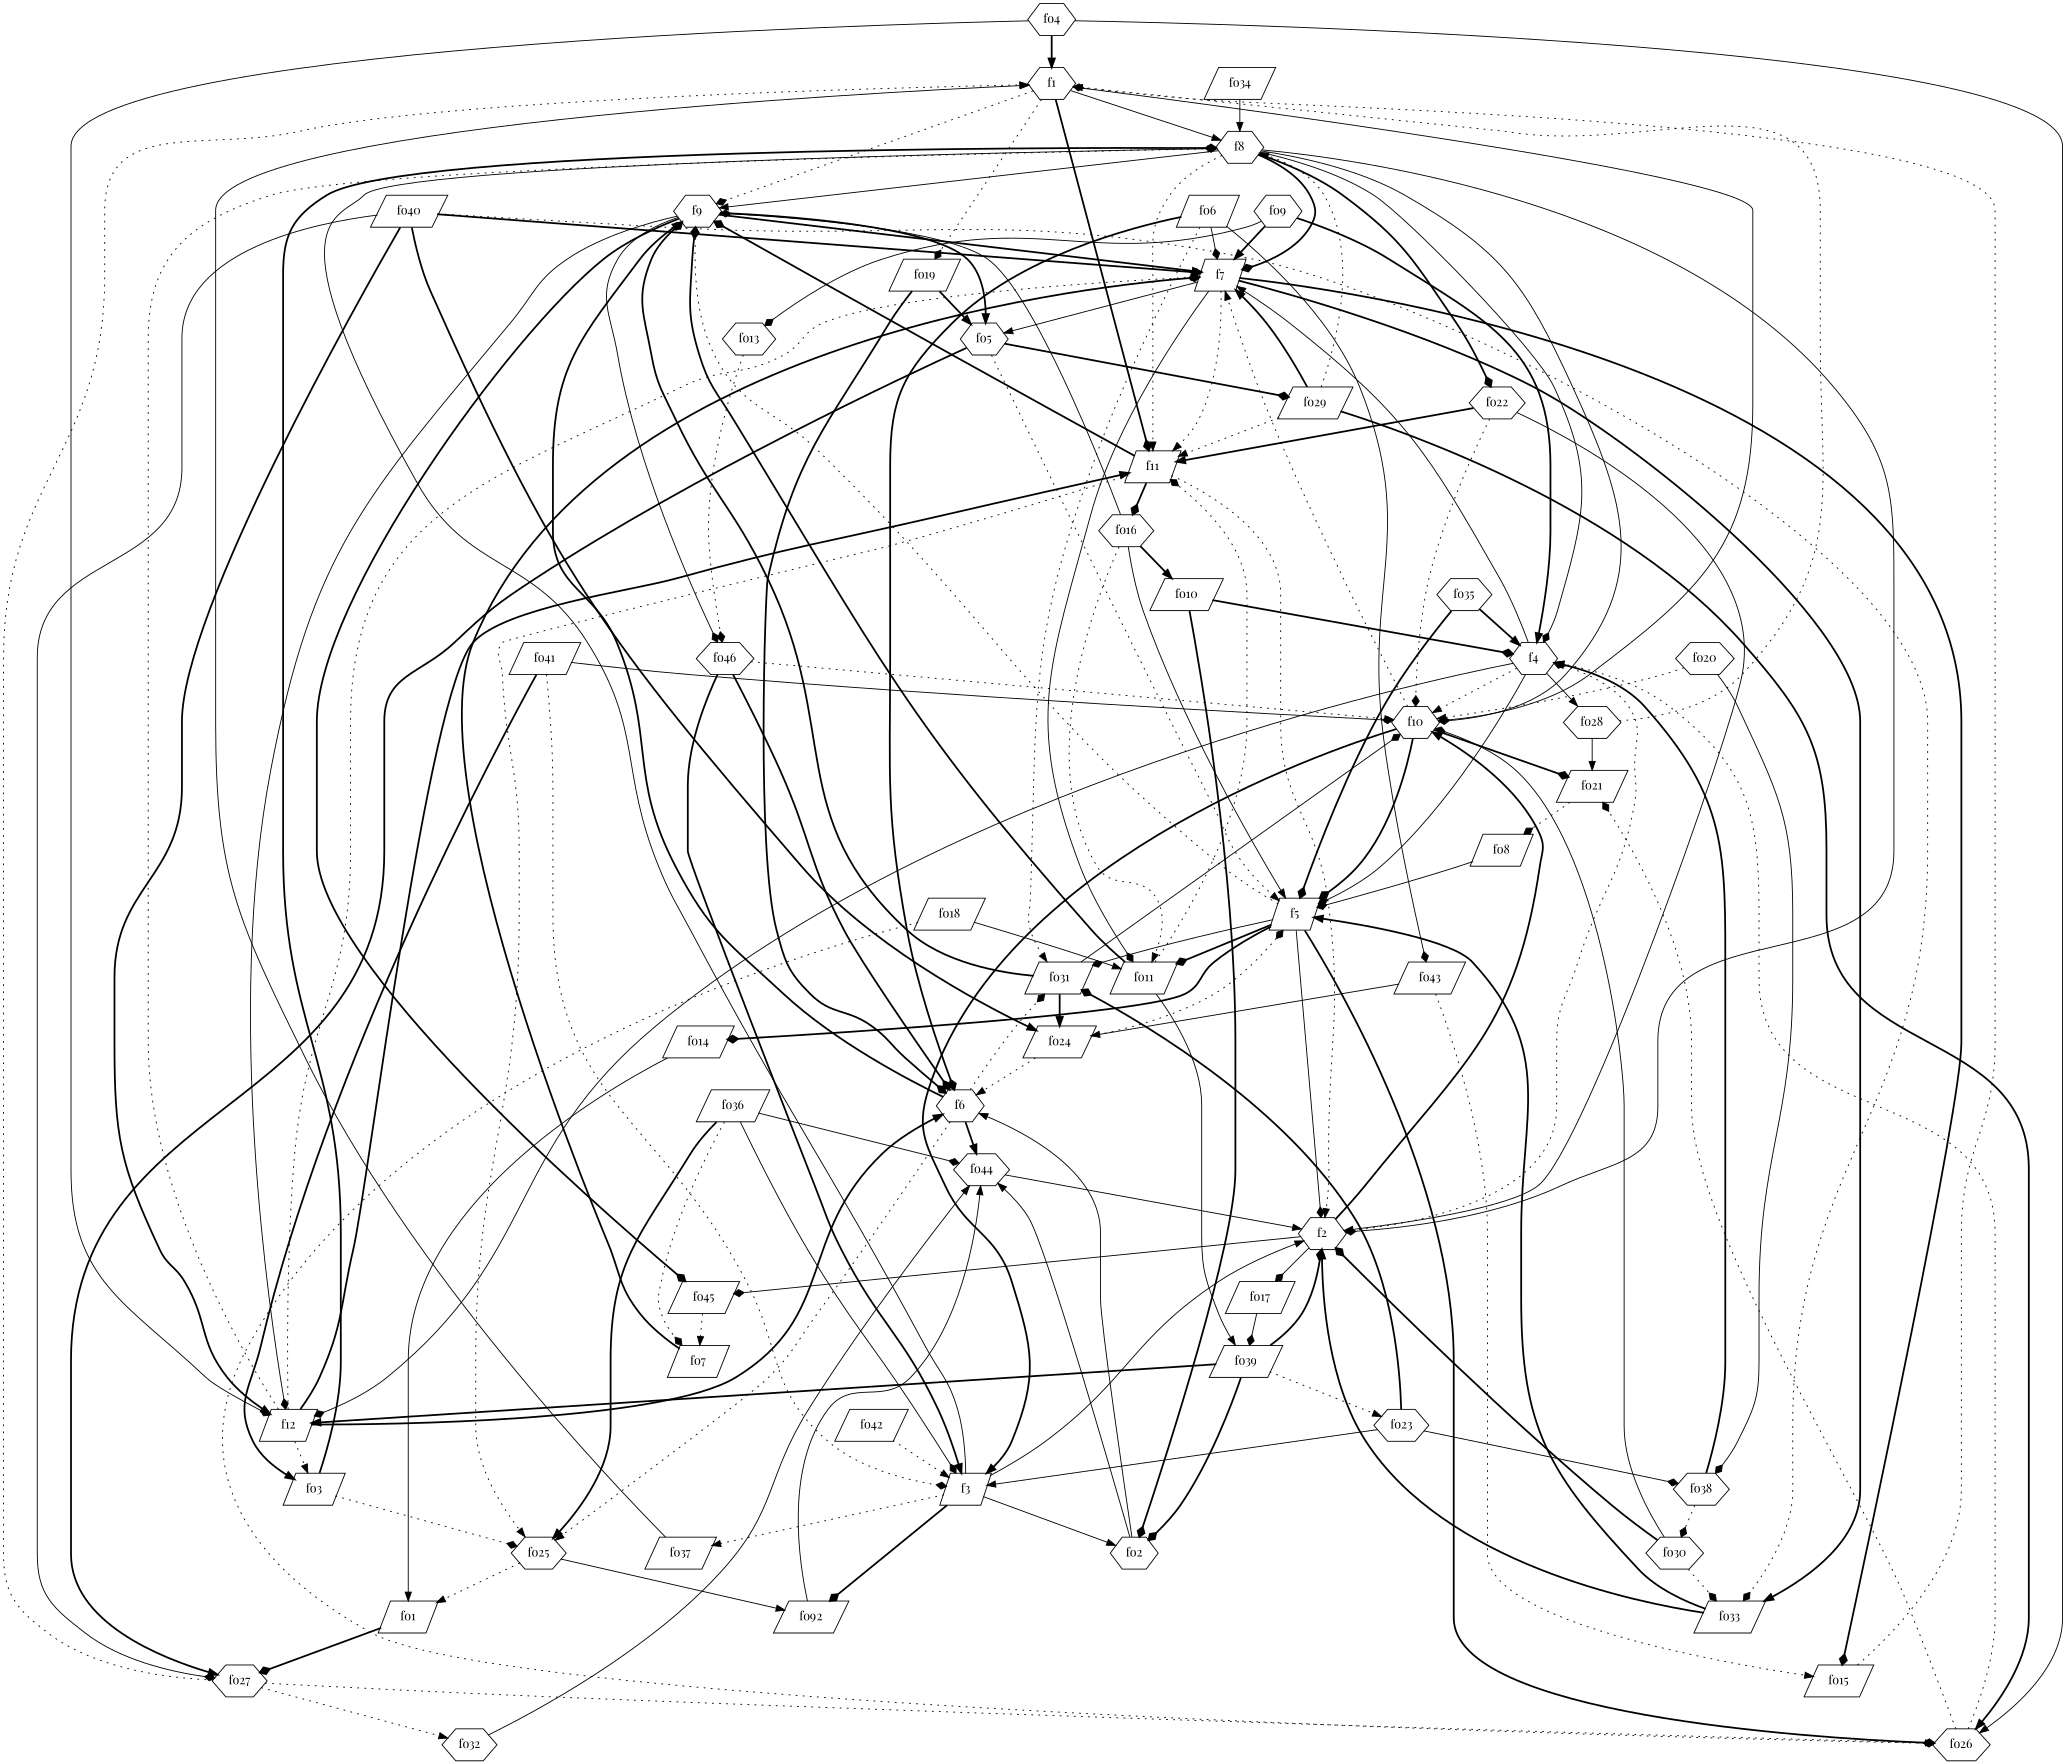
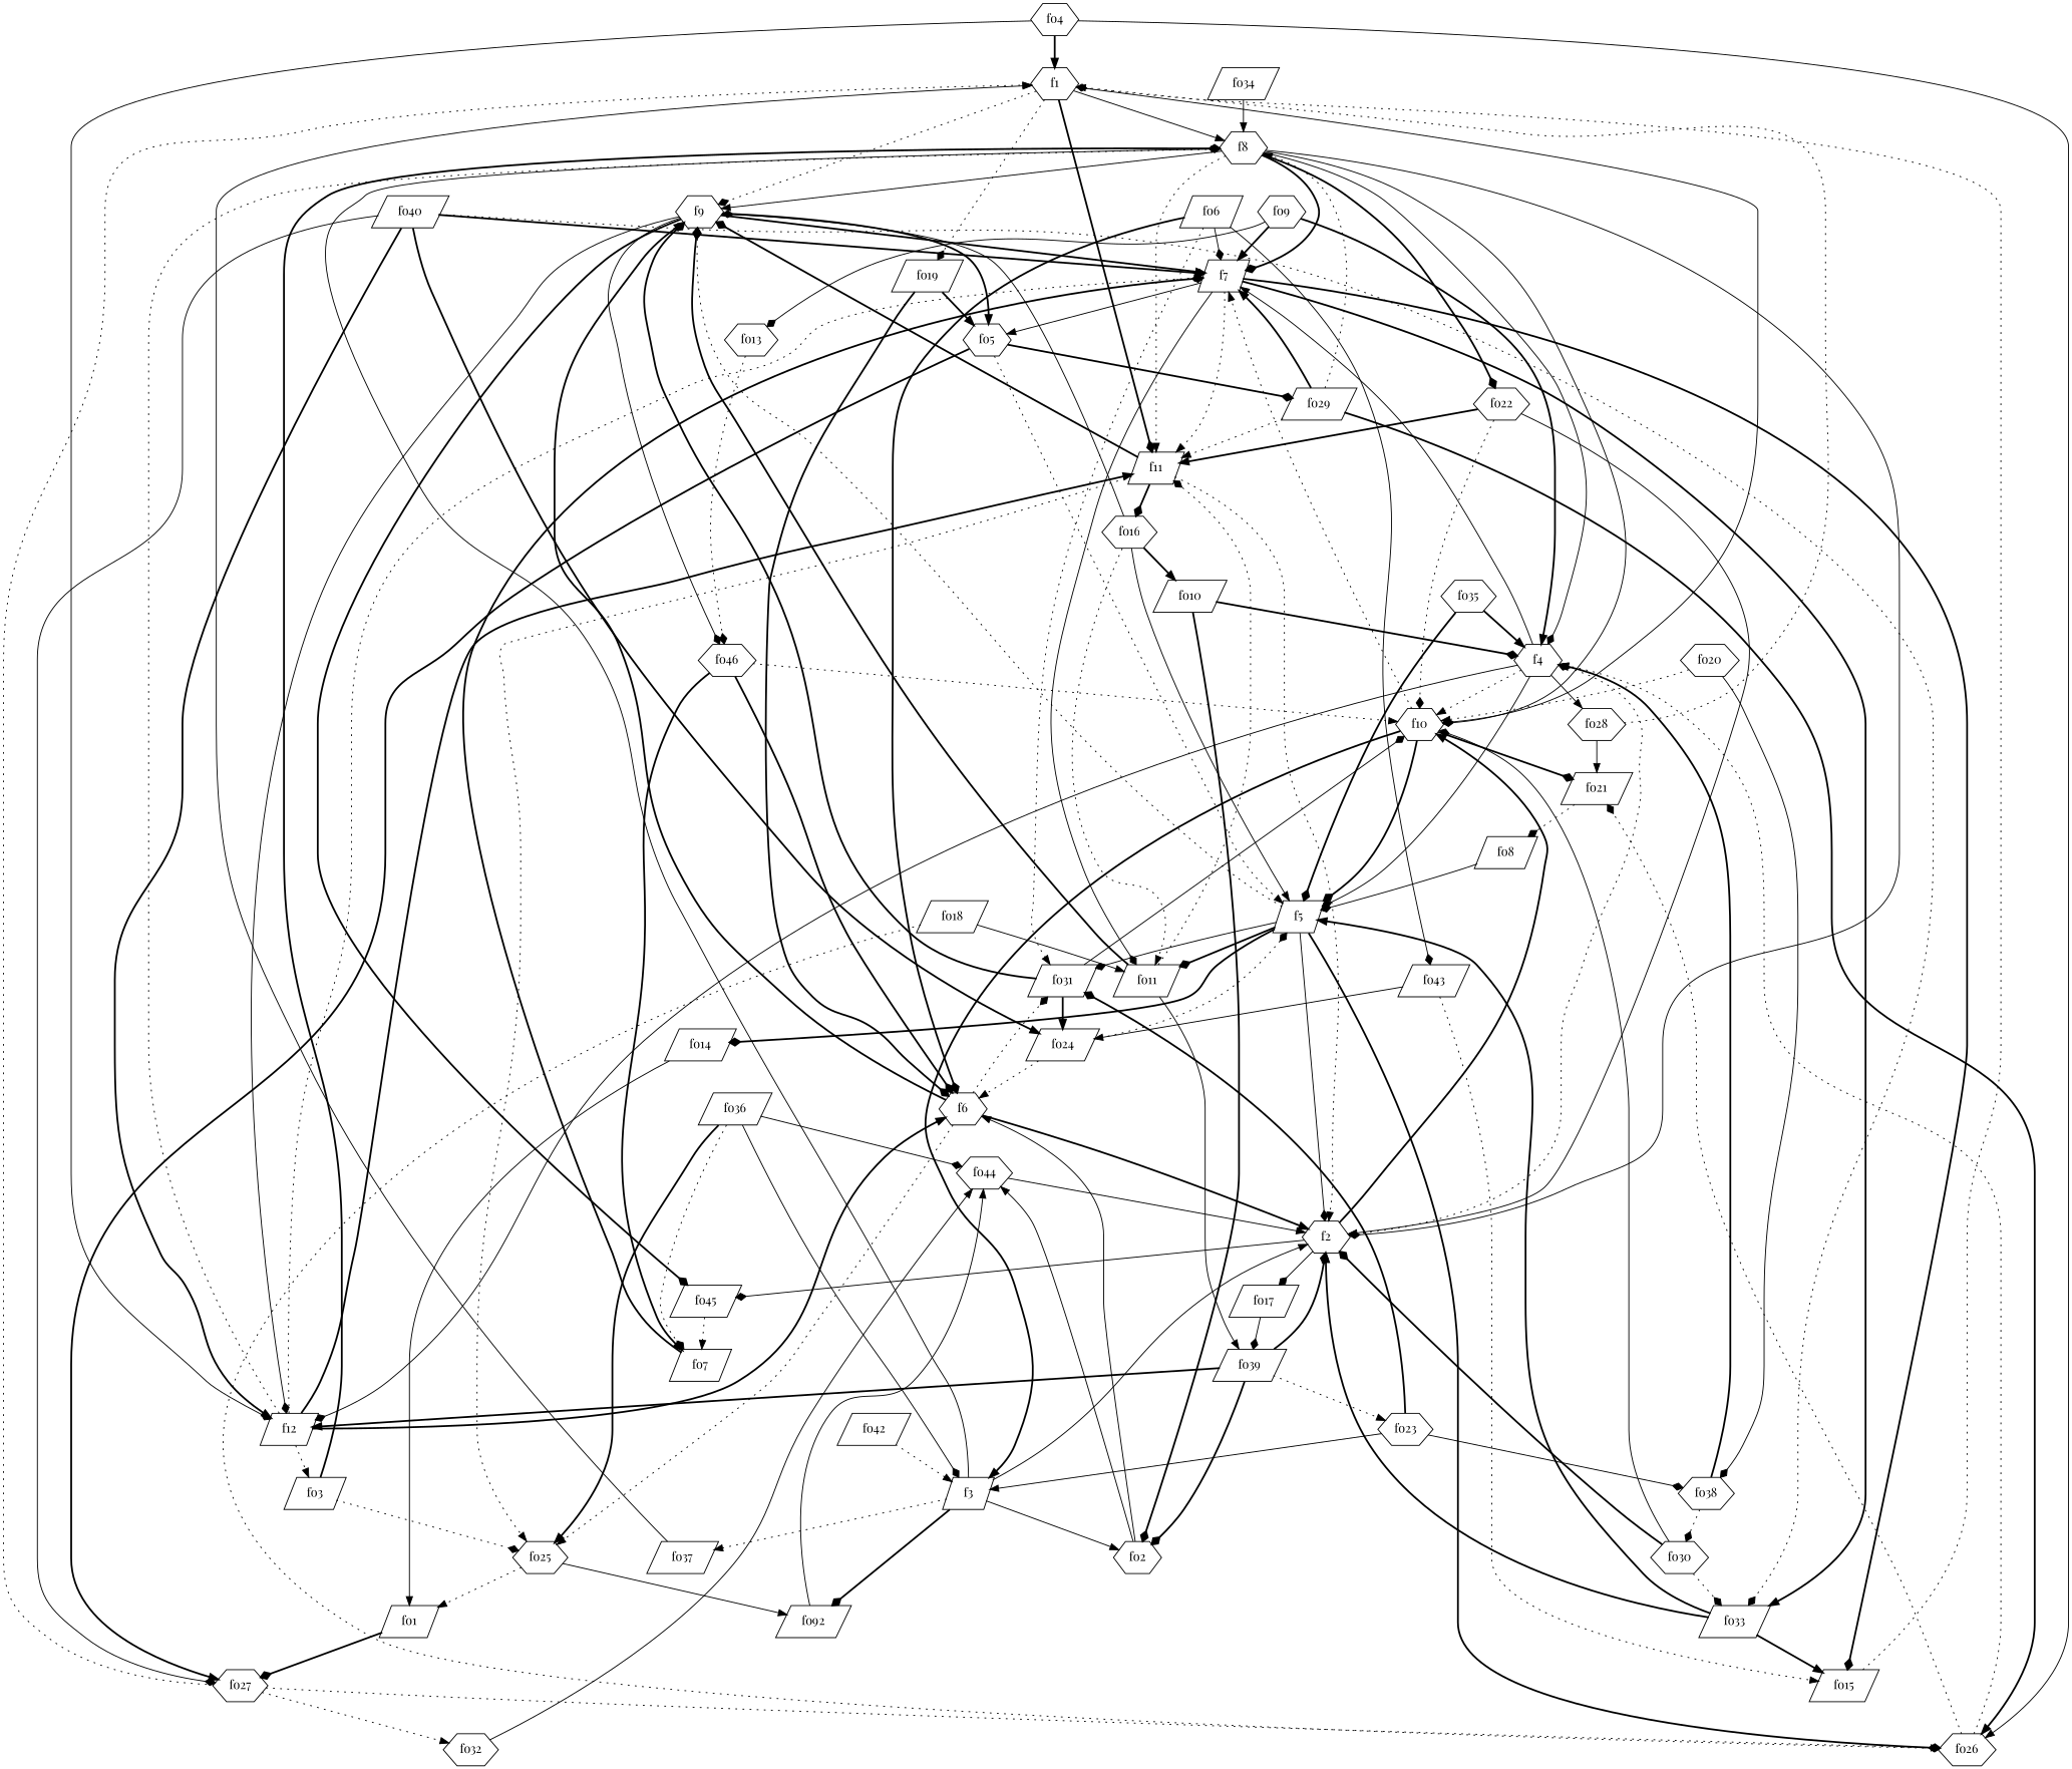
  strict digraph {
    fontname="Playfair Display"
    node [fontname="Playfair Display" shape=parallelogram]
    edge [arrowhead=normal fontname="Playfair Display" style=bold weight=2]
    f1 [shape=hexagon]
    f8 [shape=hexagon]
    f9 [shape=hexagon]
    f10 [shape=hexagon]
    f11
    fo19
    f2 [shape=hexagon]
    f4 [shape=hexagon]
    f7
    fo22 [shape=hexagon]
    fo45
    f12
    fo5 [shape=hexagon]
    fo46 [shape=hexagon]
    f3
    f5
    fo21
    fo25 [shape=hexagon]
    fo16 [shape=hexagon]
    f6 [shape=hexagon]
    fo17
    fo28 [shape=hexagon]
    fo39
    fo7
    fo2 [shape=hexagon]
    n26 [label=fo92]
    fo37
    fo44 [shape=hexagon]
    fo11
    fo14
    fo26 [shape=hexagon]
    fo31
    fo15
    fo33
    fo3
    fo1
    fo24
    fo27 [shape=hexagon]
    fo29
    fo8
    fo10
    fo32 [shape=hexagon]
    fo4 [shape=hexagon]
    fo6
    fo43
    fo9 [shape=hexagon]
    fo13 [shape=hexagon]
    fo23 [shape=hexagon]
    fo18
    fo20 [shape=hexagon]
    fo38 [shape=hexagon]
    fo30 [shape=hexagon]
    fo34
    fo35 [shape=hexagon]
    fo36
    fo40
-   fo41
    fo42
    f1 -> f8 [style=solid]
    f1 -> f9 [arrowhead=diamond style=dotted]
    f1 -> f10 [arrowhead=diamond style=solid]
    f1 -> f11 [arrowhead=diamond]
    f1 -> fo19 [arrowhead=diamond style=dotted]
    f8 -> f9 [style=solid]
    f8 -> f10 [arrowhead=diamond style=solid]
    f8 -> f11 [style=dotted]
    f8 -> f2 [arrowhead=diamond style=solid]
    f8 -> f4 [arrowhead=diamond style=solid]
    f8 -> f7 [arrowhead=diamond]
    f8 -> fo22 [arrowhead=diamond]
    f9 -> f7
    f9 -> fo45 [arrowhead=diamond]
    f9 -> f12 [arrowhead=diamond style=solid]
    f9 -> fo5
    f9 -> fo46 [arrowhead=diamond style=solid]
    f10 -> f7 [style=dotted]
    f10 -> f3
    f10 -> f5 [arrowhead=diamond]
    f10 -> fo21 [arrowhead=diamond]
    f11 -> f9 [arrowhead=diamond]
    f11 -> f2 [style=dotted]
    f11 -> fo25 [style=dotted]
    f11 -> fo16 [arrowhead=diamond]
    fo19 -> fo5
    fo19 -> f6 [arrowhead=diamond]
    f2 -> f10
    f2 -> f4 [arrowhead=diamond style=dotted]
    f2 -> fo45 [arrowhead=diamond style=solid]
    f2 -> fo17 [arrowhead=diamond style=solid]
    f4 -> f10 [style=dotted]
    f4 -> f7 [style=solid]
    f4 -> f12 [arrowhead=diamond style=solid]
    f4 -> f5 [arrowhead=diamond style=solid]
    f4 -> fo28 [style=solid]
    f7 -> f11 [style=dotted]
    f7 -> fo5 [style=solid]
    f7 -> fo11 [arrowhead=diamond style=solid]
    f7 -> fo15 [arrowhead=diamond]
    f7 -> fo33
    fo22 -> f10 [arrowhead=diamond style=dotted]
    fo22 -> f11
    fo22 -> f2 [style=solid]
    fo45 -> fo7 [style=dotted]
    f12 -> f8 [style=dotted]
    f12 -> f11
    f12 -> f7 [style=dotted]
    f12 -> f6
    f12 -> fo3 [style=dotted]
    fo5 -> f5 [style=dotted]
    fo5 -> fo27
    fo5 -> fo29 [arrowhead=diamond]
    fo46 -> f10 [style=dotted]
    fo46 -> f6 [arrowhead=diamond]
-   fo46 -> f3
+   fo46 -> fo7
    f3 -> f8 [arrowhead=diamond style=solid]
    f3 -> f2 [style=solid]
    f3 -> fo2 [style=solid]
    f3 -> n26 [arrowhead=diamond]
    f3 -> fo37 [style=dotted]
    f5 -> f9 [arrowhead=diamond style=dotted]
    f5 -> f2 [arrowhead=diamond style=solid]
    f5 -> fo11 [arrowhead=diamond]
    f5 -> fo14 [arrowhead=diamond]
    f5 -> fo26 [arrowhead=diamond]
    f5 -> fo31 [arrowhead=diamond style=solid]
    fo21 -> fo8 [arrowhead=diamond style=dotted]
    fo25 -> n26 [style=solid]
    fo25 -> fo1 [style=dotted]
    fo16 -> f9 [arrowhead=diamond style=solid]
    fo16 -> f5 [style=solid]
    fo16 -> fo11 [style=dotted]
    fo16 -> fo10
    f6 -> f9
-   f6 -> fo44
+   f6 -> f2
    f6 -> fo25 [style=dotted]
    f6 -> fo31 [arrowhead=diamond style=dotted]
    fo17 -> fo39 [arrowhead=diamond style=solid]
    fo28 -> f1 [style=dotted]
    fo28 -> fo21 [style=solid]
    fo39 -> f2 [arrowhead=diamond]
    fo39 -> f12
    fo39 -> fo2 [arrowhead=diamond]
    fo39 -> fo23 [style=dotted]
    fo7 -> f7 [arrowhead=diamond]
    fo2 -> f6 [style=solid]
    fo2 -> fo44 [style=solid]
    n26 -> fo44 [style=solid]
    fo37 -> f1 [style=solid]
    fo44 -> f2 [style=solid]
    fo11 -> f9 [arrowhead=diamond]
    fo11 -> f11 [arrowhead=diamond style=dotted]
    fo11 -> fo39 [style=solid]
    fo14 -> fo1 [style=solid]
    fo26 -> f4 [style=dotted]
    fo26 -> fo21 [arrowhead=diamond style=dotted]
    fo31 -> f9 [arrowhead=diamond]
    fo31 -> f10 [arrowhead=diamond style=solid]
    fo31 -> fo24
    fo15 -> f1 [arrowhead=diamond style=dotted]
    fo33 -> f2
    fo33 -> f5
+   fo33 -> fo15
    fo3 -> f8 [arrowhead=diamond]
    fo3 -> fo25 [arrowhead=diamond style=dotted]
    fo1 -> fo27 [arrowhead=diamond]
    fo24 -> f5 [arrowhead=diamond style=dotted]
    fo24 -> f6 [style=dotted]
    fo27 -> f1 [style=dotted]
    fo27 -> fo26 [style=dotted]
    fo27 -> fo32 [style=dotted]
    fo29 -> f8 [style=dotted]
    fo29 -> f11 [style=dotted]
    fo29 -> f7
    fo29 -> fo26
    fo8 -> f5 [arrowhead=diamond style=solid]
    fo10 -> f4 [arrowhead=diamond]
    fo10 -> fo2 [arrowhead=diamond]
    fo32 -> fo44 [style=solid]
    fo4 -> f1
    fo4 -> f12 [arrowhead=diamond style=solid]
    fo4 -> fo26 [style=solid]
    fo6 -> f7 [arrowhead=diamond style=solid]
    fo6 -> f6 [arrowhead=diamond]
    fo6 -> fo31 [style=dotted]
    fo6 -> fo43 [arrowhead=diamond style=solid]
    fo43 -> fo15 [style=dotted]
    fo43 -> fo24 [style=solid]
    fo9 -> f4
    fo9 -> f7
    fo9 -> fo13 [arrowhead=diamond style=solid]
    fo13 -> fo46 [arrowhead=diamond style=dotted]
    fo23 -> f3 [style=solid]
    fo23 -> fo31 [arrowhead=diamond]
    fo23 -> fo38 [arrowhead=diamond style=solid]
    fo18 -> fo11 [style=solid]
    fo18 -> fo26 [arrowhead=diamond style=dotted]
    fo20 -> f10 [style=dotted]
    fo20 -> fo38 [arrowhead=diamond style=solid]
    fo38 -> f4
    fo38 -> fo30 [arrowhead=diamond style=dotted]
    fo30 -> f10 [arrowhead=diamond style=solid]
    fo30 -> f2 [arrowhead=diamond]
    fo30 -> fo33 [arrowhead=diamond style=dotted]
    fo34 -> f8 [style=solid]
    fo35 -> f4
    fo35 -> f5 [arrowhead=diamond]
    fo36 -> f3 [arrowhead=diamond style=solid]
    fo36 -> fo25
    fo36 -> fo7 [arrowhead=diamond style=dotted]
    fo36 -> fo44 [arrowhead=diamond style=solid]
    fo40 -> f7 [arrowhead=diamond]
    fo40 -> f12
    fo40 -> fo33 [arrowhead=diamond style=dotted]
    fo40 -> fo24
    fo40 -> fo27 [arrowhead=diamond style=solid]
-   fo41 -> f10 [arrowhead=diamond style=solid]
-   fo41 -> f3 [arrowhead=diamond style=dotted]
-   fo41 -> fo3
    fo42 -> f3 [style=dotted]
  }
